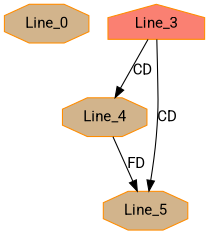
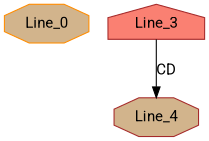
  digraph {
    fontname=Roboto
    node [color=darkorange fillcolor=tan fontname=Roboto shape=octagon style=filled]
    edge [fontname=Roboto]
    Line_0
-   Line_3 [fillcolor=salmon shape=house]
-   Line_4
-   Line_5
+   Line_3 [color=brown fillcolor=salmon shape=house]
+   Line_4 [color=brown]
    Line_3 -> Line_4 [label=CD]
-   Line_3 -> Line_5 [label=CD]
-   Line_4 -> Line_5 [label=FD]
  }
